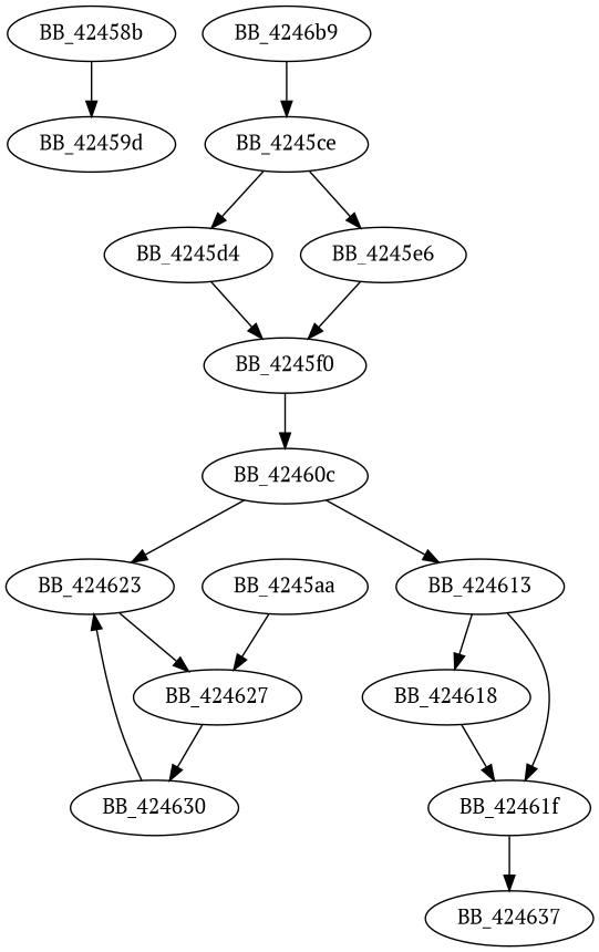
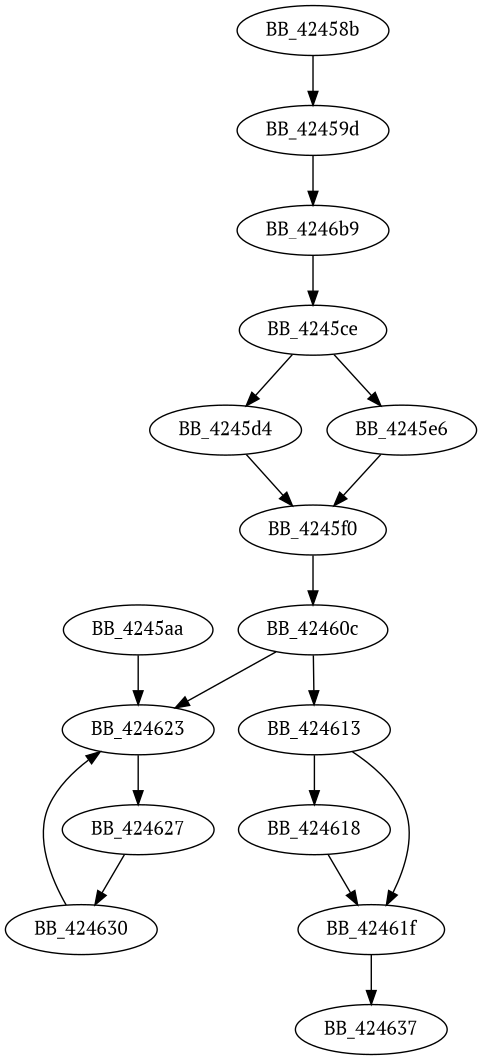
  digraph {
    fontname="PT Serif"
    node [fontname="PT Serif"]
    edge [fontname="PT Serif"]
    BB_42458b
    BB_42459d
    n3 [label=BB_4246b9]
    BB_4245aa
    BB_424627
    BB_4245ce
    BB_424630
    BB_4245d4
    BB_4245e6
    BB_424623
    BB_4245f0
    BB_42460c
    BB_424613
    BB_424618
    BB_42461f
    BB_424637
    BB_42458b -> BB_42459d
+   BB_42459d -> n3
    n3 -> BB_4245ce
-   BB_4245aa -> BB_424627
+   BB_4245aa -> BB_424623
    BB_424627 -> BB_424630
    BB_4245ce -> BB_4245d4
    BB_4245ce -> BB_4245e6
    BB_424630 -> BB_424623
    BB_4245d4 -> BB_4245f0
    BB_4245e6 -> BB_4245f0
    BB_424623 -> BB_424627
    BB_4245f0 -> BB_42460c
    BB_42460c -> BB_424623
    BB_42460c -> BB_424613
    BB_424613 -> BB_424618
    BB_424613 -> BB_42461f
    BB_424618 -> BB_42461f
    BB_42461f -> BB_424637
  }
